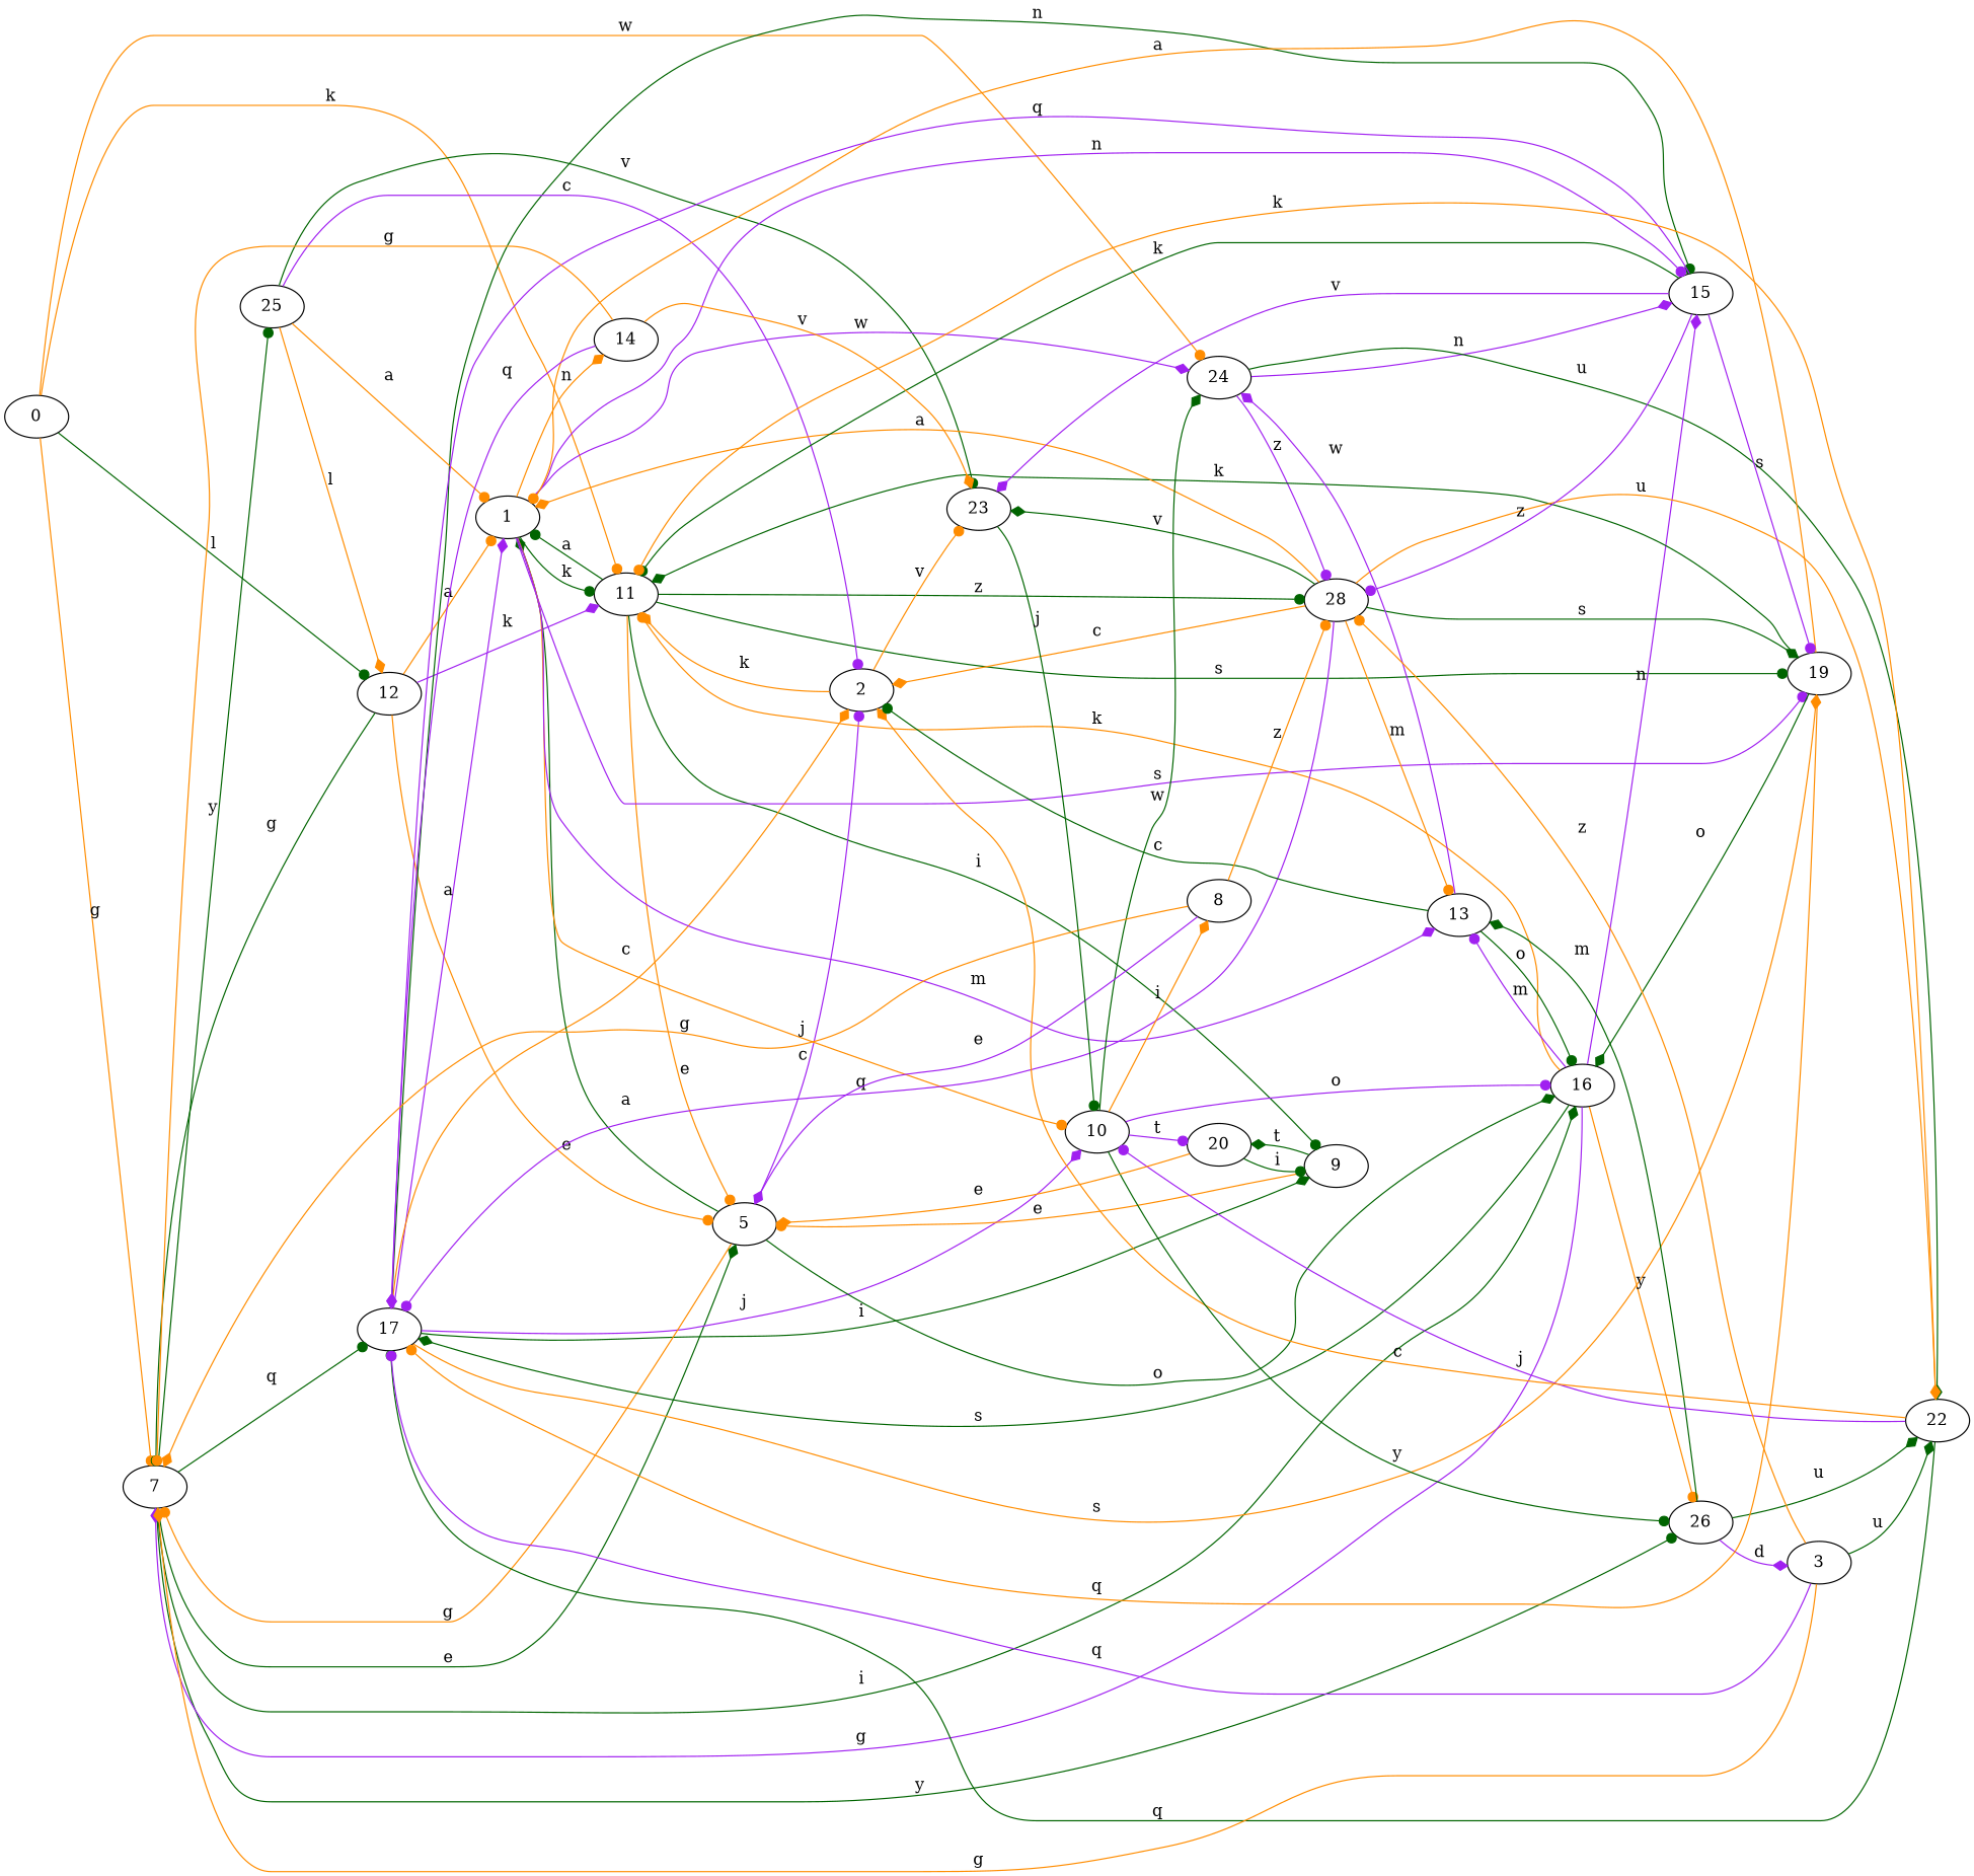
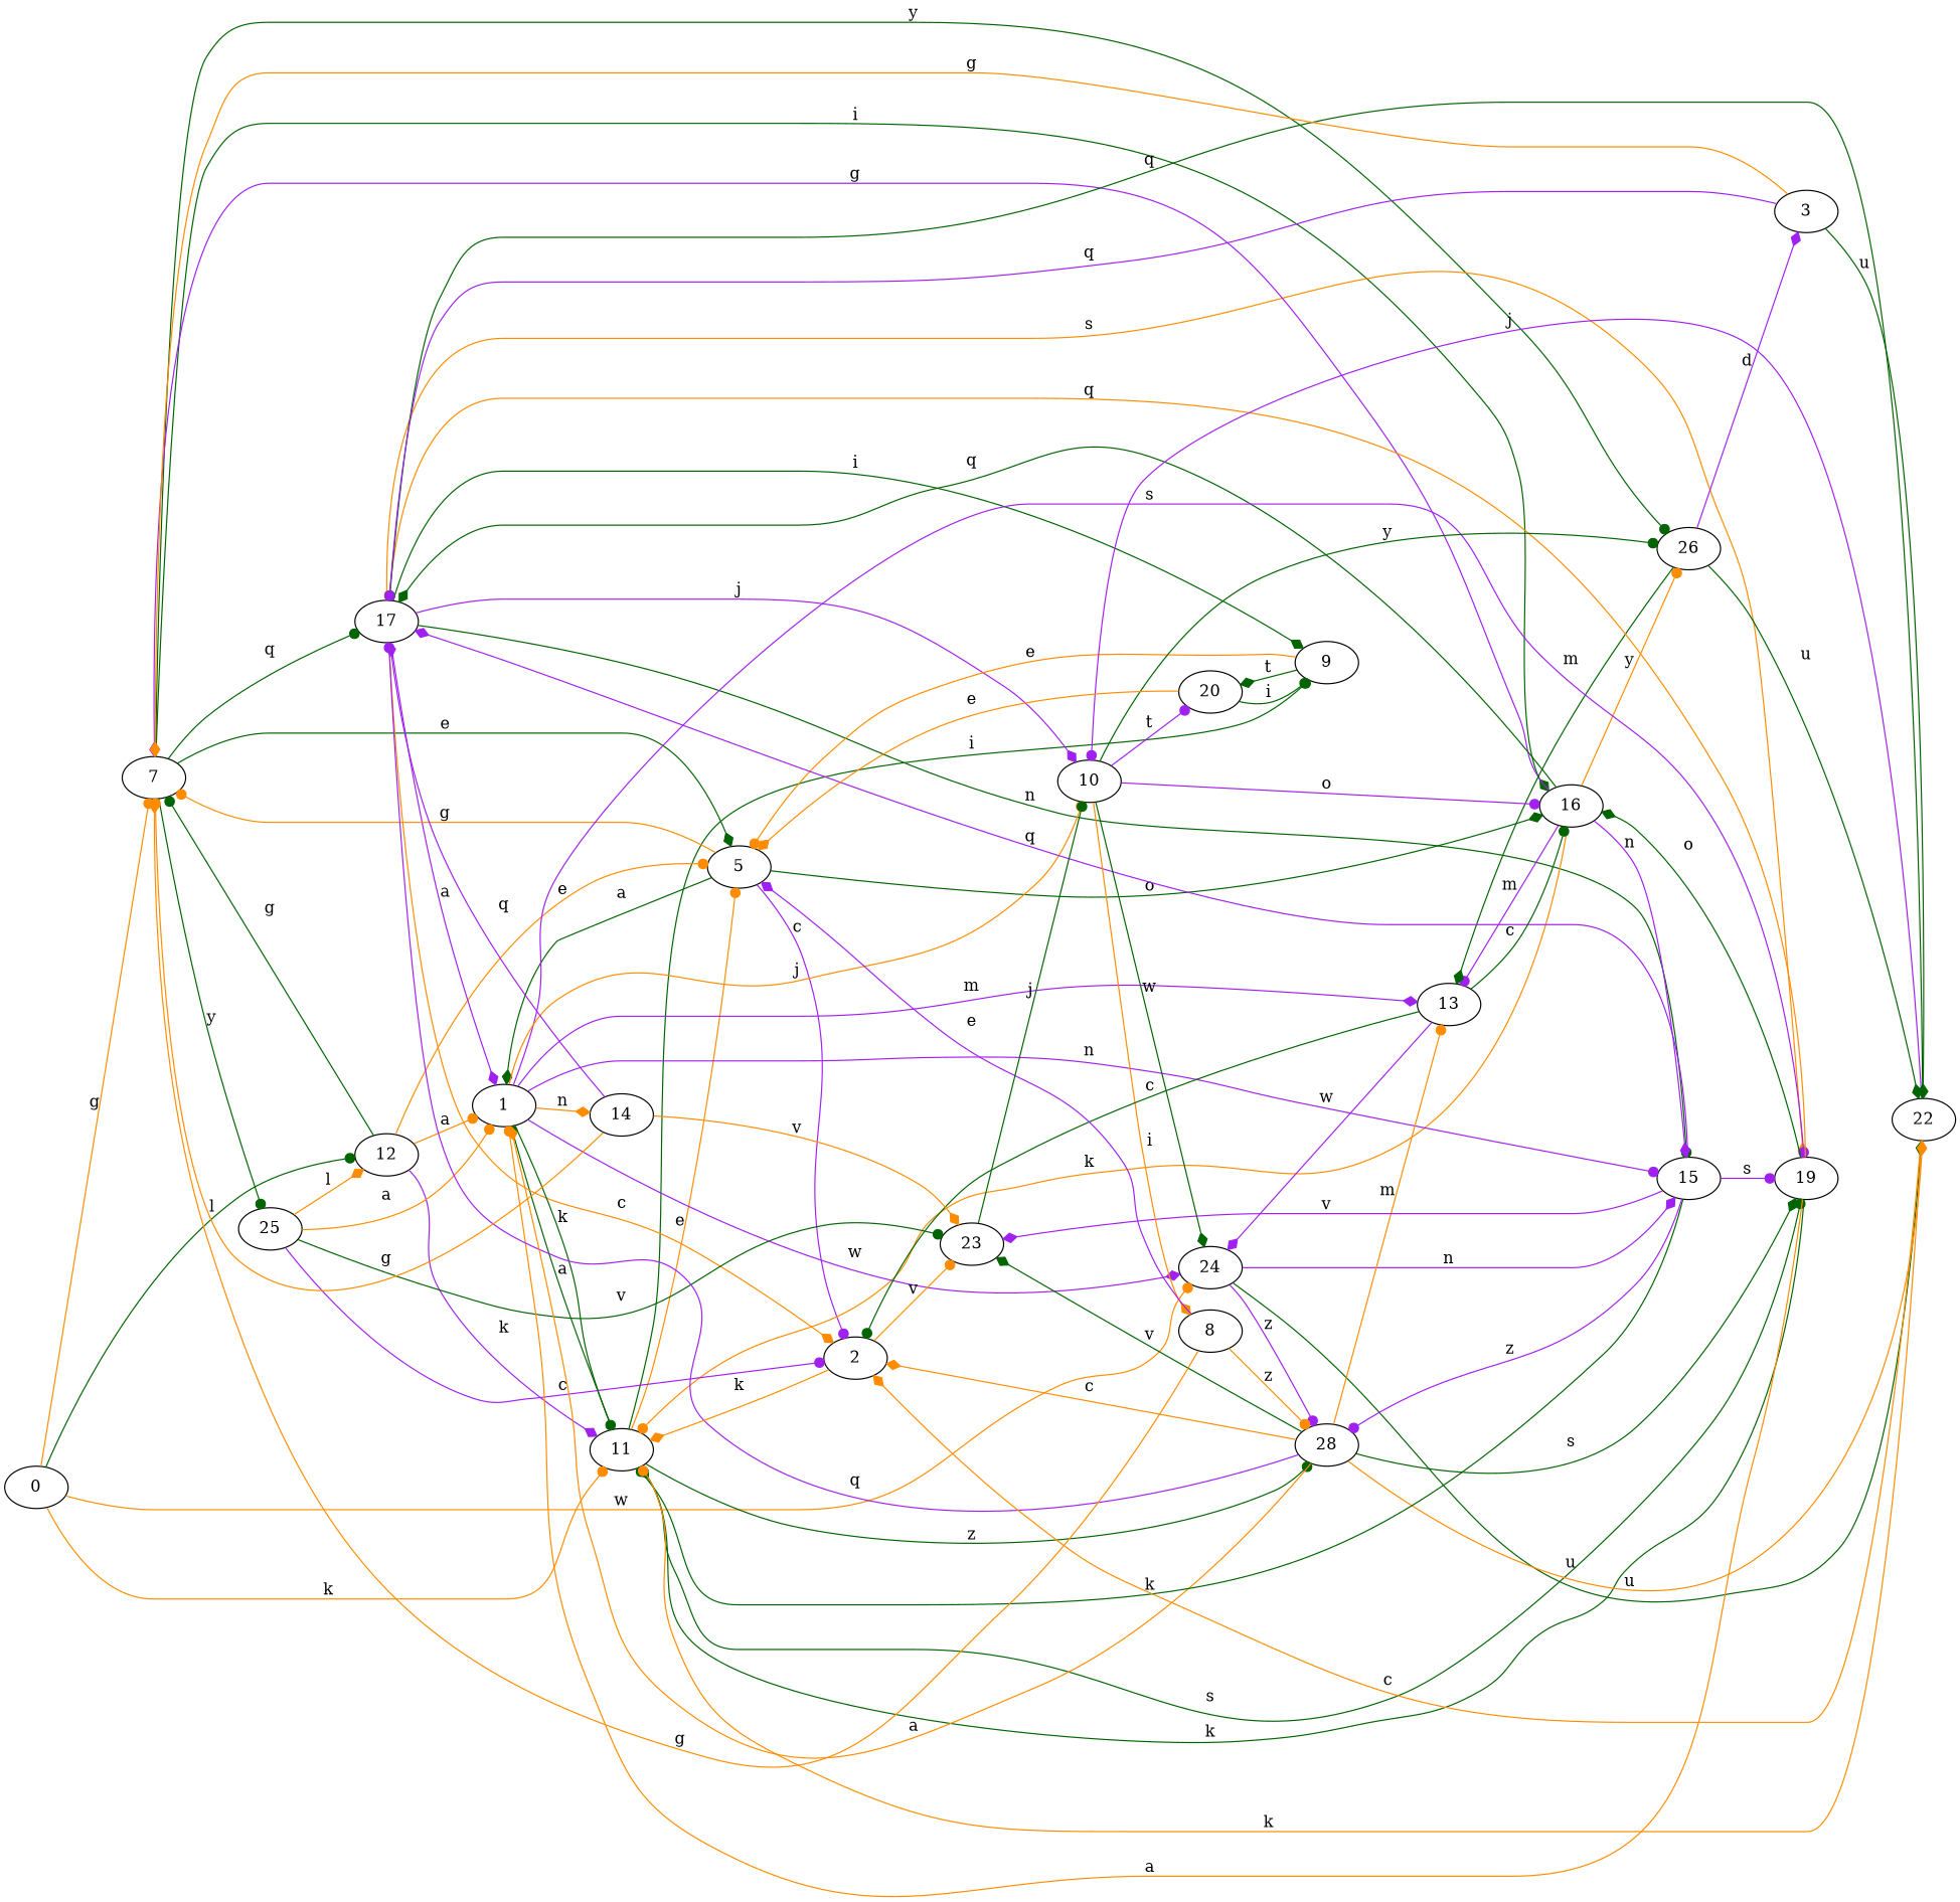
  strict digraph {
    rankdir=LR
    edge [arrowhead=dot color=darkgreen]
    0
    7
    11
    12
    24
    17
    5
    16
    25
    26
    1
    19
    28
    9
    15
    22
    10
    13
    14
    8
    20
    2
    23
    3
    0 -> 7 [color=darkorange label=g]
    0 -> 11 [color=darkorange label=k]
    0 -> 12 [label=l]
    0 -> 24 [color=darkorange label=w]
    7 -> 17 [label=q]
    7 -> 5 [arrowhead=diamond label=e]
    7 -> 16 [arrowhead=diamond label=i]
    7 -> 25 [label=y]
    7 -> 26 [label=y]
    11 -> 5 [color=darkorange label=e]
    11 -> 1 [label=a]
    11 -> 19 [label=s]
    11 -> 28 [label=z]
    11 -> 9 [label=i]
    12 -> 7 [label=g]
    12 -> 11 [arrowhead=diamond color=purple label=k]
    12 -> 5 [color=darkorange label=e]
    12 -> 1 [color=darkorange label=a]
    24 -> 28 [color=purple label=z]
    24 -> 15 [arrowhead=diamond color=purple label=n]
    24 -> 22 [arrowhead=diamond label=u]
    17 -> 1 [arrowhead=diamond color=purple label=a]
    17 -> 19 [arrowhead=diamond color=darkorange label=s]
    17 -> 9 [arrowhead=diamond label=i]
    17 -> 15 [label=n]
    17 -> 10 [arrowhead=diamond color=purple label=j]
    17 -> 2 [arrowhead=diamond color=darkorange label=c]
    5 -> 7 [color=darkorange label=g]
    5 -> 16 [arrowhead=diamond label=o]
    5 -> 1 [arrowhead=diamond label=a]
    5 -> 2 [color=purple label=c]
    16 -> 7 [arrowhead=diamond color=purple label=g]
    16 -> 11 [color=darkorange label=k]
-   16 -> 17 [arrowhead=diamond label=s]
+   16 -> 17 [arrowhead=diamond label=q]
    16 -> 26 [color=darkorange label=y]
    16 -> 15 [arrowhead=diamond color=purple label=n]
    16 -> 13 [color=purple label=m]
    25 -> 12 [arrowhead=diamond color=darkorange label=l]
    25 -> 1 [color=darkorange label=a]
    25 -> 2 [color=purple label=c]
    25 -> 23 [label=v]
    26 -> 22 [arrowhead=diamond label=u]
    26 -> 13 [arrowhead=diamond label=m]
    26 -> 3 [arrowhead=diamond color=purple label=d]
    1 -> 11 [label=k]
    1 -> 24 [arrowhead=diamond color=purple label=w]
    1 -> 19 [color=purple label=s]
    1 -> 15 [color=purple label=n]
    1 -> 10 [color=darkorange label=j]
    1 -> 13 [arrowhead=diamond color=purple label=m]
    1 -> 14 [arrowhead=diamond color=darkorange label=n]
    19 -> 11 [arrowhead=diamond label=k]
    19 -> 17 [color=darkorange label=q]
    19 -> 16 [arrowhead=diamond label=o]
    19 -> 1 [color=darkorange label=a]
    28 -> 17 [color=purple label=q]
    28 -> 1 [arrowhead=diamond color=darkorange label=a]
    28 -> 19 [arrowhead=diamond label=s]
    28 -> 22 [arrowhead=diamond color=darkorange label=u]
    28 -> 13 [color=darkorange label=m]
    28 -> 2 [arrowhead=diamond color=darkorange label=c]
    28 -> 23 [arrowhead=diamond label=v]
    9 -> 5 [color=darkorange label=e]
    9 -> 20 [arrowhead=diamond label=t]
    15 -> 11 [label=k]
    15 -> 17 [arrowhead=diamond color=purple label=q]
    15 -> 19 [color=purple label=s]
    15 -> 28 [color=purple label=z]
    15 -> 23 [arrowhead=diamond color=purple label=v]
    22 -> 11 [color=darkorange label=k]
    22 -> 17 [label=q]
    22 -> 10 [color=purple label=j]
    22 -> 2 [arrowhead=diamond color=darkorange label=c]
    10 -> 24 [arrowhead=diamond label=w]
    10 -> 16 [color=purple label=o]
    10 -> 26 [label=y]
    10 -> 8 [arrowhead=diamond color=darkorange label=i]
    10 -> 20 [color=purple label=t]
    13 -> 24 [arrowhead=diamond color=purple label=w]
-   13 -> 16 [label=o]
+   13 -> 16 [label=c]
    13 -> 2 [label=c]
    14 -> 7 [color=darkorange label=g]
    14 -> 17 [arrowhead=diamond color=purple label=q]
    14 -> 23 [arrowhead=diamond color=darkorange label=v]
    8 -> 7 [arrowhead=diamond color=darkorange label=g]
    8 -> 5 [arrowhead=diamond color=purple label=e]
    8 -> 28 [color=darkorange label=z]
    20 -> 5 [arrowhead=diamond color=darkorange label=e]
    20 -> 9 [label=i]
    2 -> 11 [arrowhead=diamond color=darkorange label=k]
    2 -> 23 [color=darkorange label=v]
    23 -> 10 [label=j]
    3 -> 7 [arrowhead=diamond color=darkorange label=g]
    3 -> 17 [color=purple label=q]
-   3 -> 28 [color=darkorange label=z]
    3 -> 22 [arrowhead=diamond label=u]
  }
